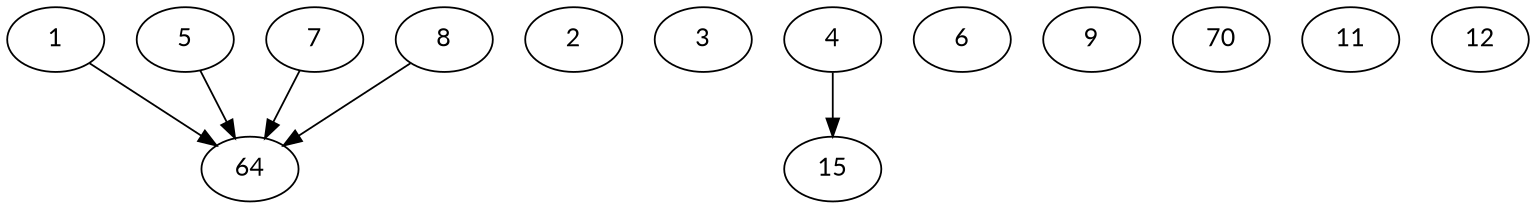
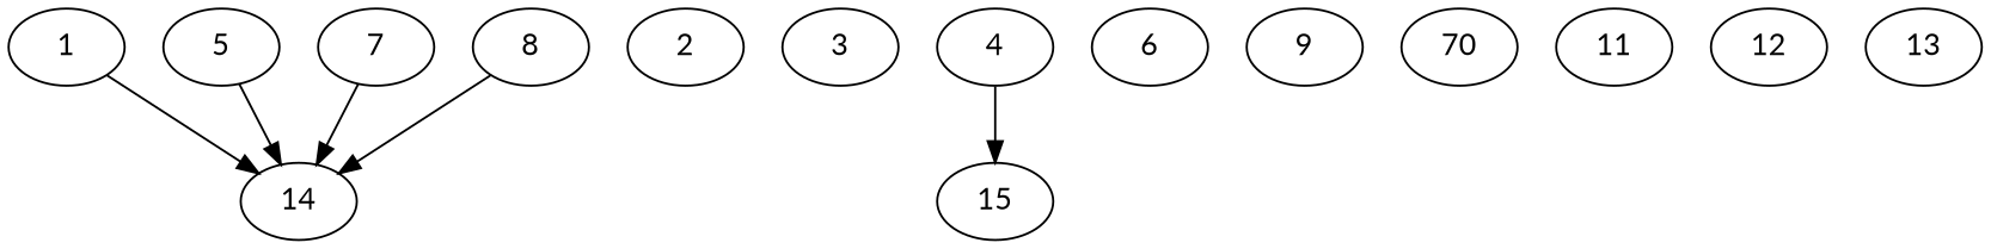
  digraph {
    fontname=Lato
    node [alpha=0.17 fontname=Lato]
    edge [fontname=Lato]
    1 [expect_size=29390848]
-   14 [alpha=0.14 expect_size=35916800 label=64]
+   14 [alpha=0.14 expect_size=35916800]
    2 [alpha=0.15 expect_size=24563712]
    3 [alpha=0.20 expect_size=26624000]
    4 [alpha=0.02 expect_size=14652416]
    15 [alpha=0.18 expect_size=39510016]
    5 [alpha=0.05 expect_size=33609728]
    6 [alpha=0.11 expect_size=50115584]
    7 [alpha=0.00 expect_size=46752768]
    8 [alpha=0.10 expect_size=51515392]
    9 [alpha=0.13 expect_size=12121088]
    n12 [alpha=0.12 expect_size=36335616 label=70]
    11 [alpha=0.03 expect_size=7146496]
    12 [alpha=0.16 expect_size=47355904]
+   13 [expect_size=36551680]
    1 -> 14
    4 -> 15
    5 -> 14
    7 -> 14
    8 -> 14
  }
